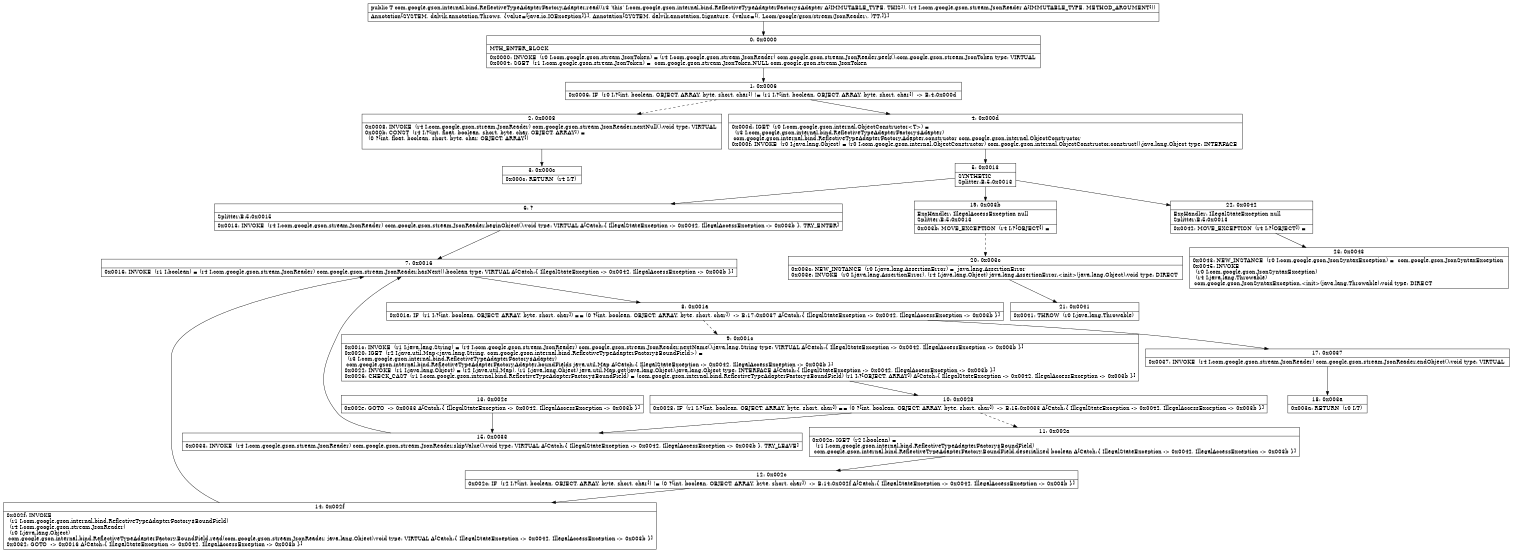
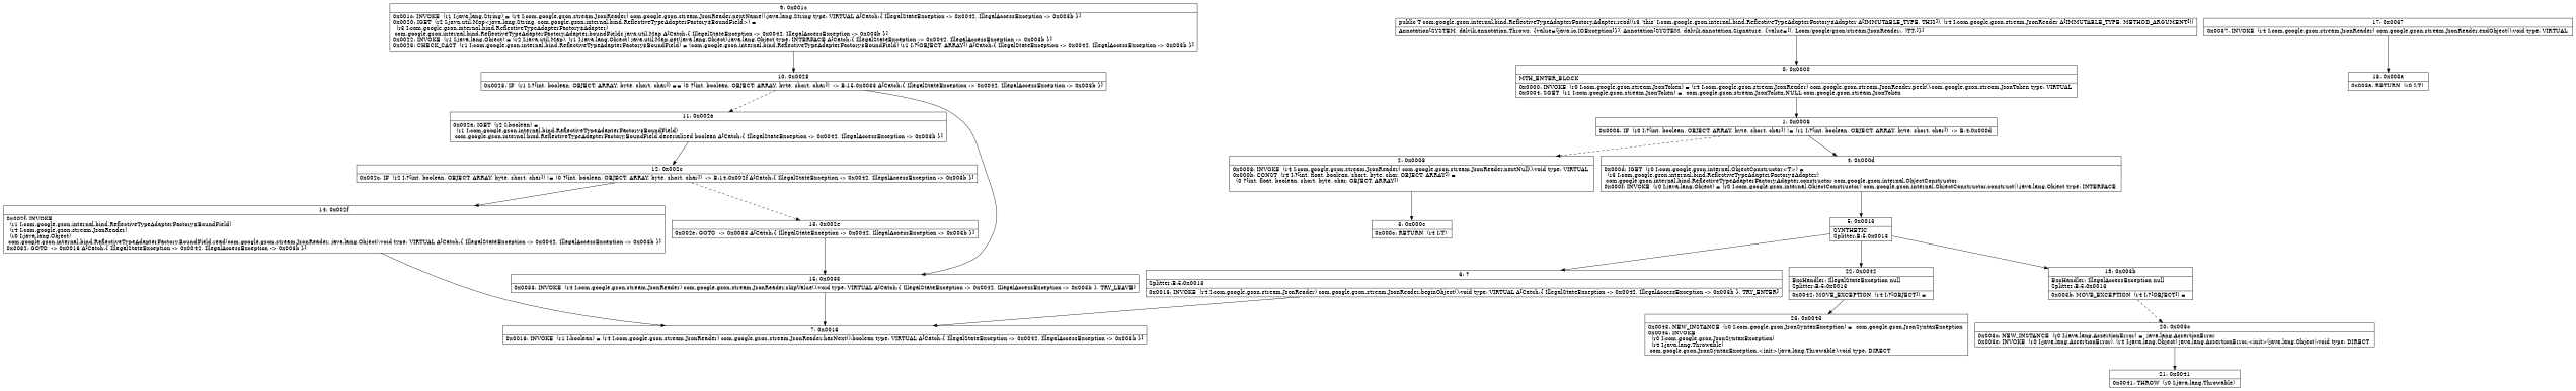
  digraph {
    node [shape=record]
    n1 [label="{0\:\ 0x0000|MTH_ENTER_BLOCK\l|0x0000: INVOKE  (r0 I:com.google.gson.stream.JsonToken) = (r4 I:com.google.gson.stream.JsonReader) com.google.gson.stream.JsonReader.peek():com.google.gson.stream.JsonToken type: VIRTUAL \l0x0004: SGET  (r1 I:com.google.gson.stream.JsonToken) =  com.google.gson.stream.JsonToken.NULL com.google.gson.stream.JsonToken \l}"]
    n2 [label="{1\:\ 0x0006|0x0006: IF  (r0 I:?[int, boolean, OBJECT, ARRAY, byte, short, char]) != (r1 I:?[int, boolean, OBJECT, ARRAY, byte, short, char])  \-\> B:4:0x000d \l}"]
    n3 [label="{2\:\ 0x0008|0x0008: INVOKE  (r4 I:com.google.gson.stream.JsonReader) com.google.gson.stream.JsonReader.nextNull():void type: VIRTUAL \l0x000b: CONST  (r4 I:?[int, float, boolean, short, byte, char, OBJECT, ARRAY]) = \l  (0 ?[int, float, boolean, short, byte, char, OBJECT, ARRAY])\l \l}"]
    n4 [label="{4\:\ 0x000d|0x000d: IGET  (r0 I:com.google.gson.internal.ObjectConstructor\<T\>) = \l  (r3 I:com.google.gson.internal.bind.ReflectiveTypeAdapterFactory$Adapter)\l com.google.gson.internal.bind.ReflectiveTypeAdapterFactory.Adapter.constructor com.google.gson.internal.ObjectConstructor \l0x000f: INVOKE  (r0 I:java.lang.Object) = (r0 I:com.google.gson.internal.ObjectConstructor) com.google.gson.internal.ObjectConstructor.construct():java.lang.Object type: INTERFACE \l}"]
    n5 [label="{3\:\ 0x000c|0x000c: RETURN  (r4 I:T) \l}"]
    n6 [label="{5\:\ 0x0013|SYNTHETIC\lSplitter:B:5:0x0013\l}"]
-   n7 [label="{6\:\ ?|Splitter:B:5:0x0015\l|0x0013: INVOKE  (r4 I:com.google.gson.stream.JsonReader) com.google.gson.stream.JsonReader.beginObject():void type: VIRTUAL A[Catch:\{ IllegalStateException \-\> 0x0042, IllegalAccessException \-\> 0x003b \}, TRY_ENTER]\l}"]
+   n7 [label="{6\:\ ?|Splitter:B:5:0x0013\l|0x0013: INVOKE  (r4 I:com.google.gson.stream.JsonReader) com.google.gson.stream.JsonReader.beginObject():void type: VIRTUAL A[Catch:\{ IllegalStateException \-\> 0x0042, IllegalAccessException \-\> 0x003b \}, TRY_ENTER]\l}"]
    n8 [label="{19\:\ 0x003b|ExcHandler: IllegalAccessException null\lSplitter:B:5:0x0013\l|0x003b: MOVE_EXCEPTION  (r4 I:?[OBJECT]) =  \l}"]
    n9 [label="{22\:\ 0x0042|ExcHandler: IllegalStateException null\lSplitter:B:5:0x0013\l|0x0042: MOVE_EXCEPTION  (r4 I:?[OBJECT]) =  \l}"]
    n10 [label="{7\:\ 0x0016|0x0016: INVOKE  (r1 I:boolean) = (r4 I:com.google.gson.stream.JsonReader) com.google.gson.stream.JsonReader.hasNext():boolean type: VIRTUAL A[Catch:\{ IllegalStateException \-\> 0x0042, IllegalAccessException \-\> 0x003b \}]\l}"]
    n11 [label="{20\:\ 0x003c|0x003c: NEW_INSTANCE  (r0 I:java.lang.AssertionError) =  java.lang.AssertionError \l0x003e: INVOKE  (r0 I:java.lang.AssertionError), (r4 I:java.lang.Object) java.lang.AssertionError.\<init\>(java.lang.Object):void type: DIRECT \l}"]
    n12 [label="{23\:\ 0x0043|0x0043: NEW_INSTANCE  (r0 I:com.google.gson.JsonSyntaxException) =  com.google.gson.JsonSyntaxException \l0x0045: INVOKE  \l  (r0 I:com.google.gson.JsonSyntaxException)\l  (r4 I:java.lang.Throwable)\l com.google.gson.JsonSyntaxException.\<init\>(java.lang.Throwable):void type: DIRECT \l}"]
-   n13 [label="{8\:\ 0x001a|0x001a: IF  (r1 I:?[int, boolean, OBJECT, ARRAY, byte, short, char]) == (0 ?[int, boolean, OBJECT, ARRAY, byte, short, char])  \-\> B:17:0x0037 A[Catch:\{ IllegalStateException \-\> 0x0042, IllegalAccessException \-\> 0x003b \}]\l}"]
    n14 [label="{9\:\ 0x001c|0x001c: INVOKE  (r1 I:java.lang.String) = (r4 I:com.google.gson.stream.JsonReader) com.google.gson.stream.JsonReader.nextName():java.lang.String type: VIRTUAL A[Catch:\{ IllegalStateException \-\> 0x0042, IllegalAccessException \-\> 0x003b \}]\l0x0020: IGET  (r2 I:java.util.Map\<java.lang.String, com.google.gson.internal.bind.ReflectiveTypeAdapterFactory$BoundField\>) = \l  (r3 I:com.google.gson.internal.bind.ReflectiveTypeAdapterFactory$Adapter)\l com.google.gson.internal.bind.ReflectiveTypeAdapterFactory.Adapter.boundFields java.util.Map A[Catch:\{ IllegalStateException \-\> 0x0042, IllegalAccessException \-\> 0x003b \}]\l0x0022: INVOKE  (r1 I:java.lang.Object) = (r2 I:java.util.Map), (r1 I:java.lang.Object) java.util.Map.get(java.lang.Object):java.lang.Object type: INTERFACE A[Catch:\{ IllegalStateException \-\> 0x0042, IllegalAccessException \-\> 0x003b \}]\l0x0026: CHECK_CAST  (r1 I:com.google.gson.internal.bind.ReflectiveTypeAdapterFactory$BoundField) = (com.google.gson.internal.bind.ReflectiveTypeAdapterFactory$BoundField) (r1 I:?[OBJECT, ARRAY]) A[Catch:\{ IllegalStateException \-\> 0x0042, IllegalAccessException \-\> 0x003b \}]\l}"]
    n15 [label="{17\:\ 0x0037|0x0037: INVOKE  (r4 I:com.google.gson.stream.JsonReader) com.google.gson.stream.JsonReader.endObject():void type: VIRTUAL \l}"]
    n16 [label="{10\:\ 0x0028|0x0028: IF  (r1 I:?[int, boolean, OBJECT, ARRAY, byte, short, char]) == (0 ?[int, boolean, OBJECT, ARRAY, byte, short, char])  \-\> B:15:0x0033 A[Catch:\{ IllegalStateException \-\> 0x0042, IllegalAccessException \-\> 0x003b \}]\l}"]
    n17 [label="{18\:\ 0x003a|0x003a: RETURN  (r0 I:T) \l}"]
    n18 [label="{11\:\ 0x002a|0x002a: IGET  (r2 I:boolean) = \l  (r1 I:com.google.gson.internal.bind.ReflectiveTypeAdapterFactory$BoundField)\l com.google.gson.internal.bind.ReflectiveTypeAdapterFactory.BoundField.deserialized boolean A[Catch:\{ IllegalStateException \-\> 0x0042, IllegalAccessException \-\> 0x003b \}]\l}"]
    n19 [label="{15\:\ 0x0033|0x0033: INVOKE  (r4 I:com.google.gson.stream.JsonReader) com.google.gson.stream.JsonReader.skipValue():void type: VIRTUAL A[Catch:\{ IllegalStateException \-\> 0x0042, IllegalAccessException \-\> 0x003b \}, TRY_LEAVE]\l}"]
    n20 [label="{12\:\ 0x002c|0x002c: IF  (r2 I:?[int, boolean, OBJECT, ARRAY, byte, short, char]) != (0 ?[int, boolean, OBJECT, ARRAY, byte, short, char])  \-\> B:14:0x002f A[Catch:\{ IllegalStateException \-\> 0x0042, IllegalAccessException \-\> 0x003b \}]\l}"]
    n21 [label="{13\:\ 0x002e|0x002e: GOTO  \-\> 0x0033 A[Catch:\{ IllegalStateException \-\> 0x0042, IllegalAccessException \-\> 0x003b \}]\l}"]
    n22 [label="{14\:\ 0x002f|0x002f: INVOKE  \l  (r1 I:com.google.gson.internal.bind.ReflectiveTypeAdapterFactory$BoundField)\l  (r4 I:com.google.gson.stream.JsonReader)\l  (r0 I:java.lang.Object)\l com.google.gson.internal.bind.ReflectiveTypeAdapterFactory.BoundField.read(com.google.gson.stream.JsonReader, java.lang.Object):void type: VIRTUAL A[Catch:\{ IllegalStateException \-\> 0x0042, IllegalAccessException \-\> 0x003b \}]\l0x0032: GOTO  \-\> 0x0016 A[Catch:\{ IllegalStateException \-\> 0x0042, IllegalAccessException \-\> 0x003b \}]\l}"]
    n23 [label="{21\:\ 0x0041|0x0041: THROW  (r0 I:java.lang.Throwable) \l}"]
    n24 [label="{public T com.google.gson.internal.bind.ReflectiveTypeAdapterFactory.Adapter.read((r3 'this' I:com.google.gson.internal.bind.ReflectiveTypeAdapterFactory$Adapter A[IMMUTABLE_TYPE, THIS]), (r4 I:com.google.gson.stream.JsonReader A[IMMUTABLE_TYPE, METHOD_ARGUMENT]))  | Annotation[SYSTEM, dalvik.annotation.Throws, \{value=[java.io.IOException]\}], Annotation[SYSTEM, dalvik.annotation.Signature, \{value=[(, Lcom\/google\/gson\/stream\/JsonReader;, )TT;]\}]\l}"]
    n1 -> n2
    n2 -> n3 [style=dashed]
    n2 -> n4
    n3 -> n5
    n4 -> n6
    n6 -> n7
    n6 -> n8
    n6 -> n9
    n7 -> n10
    n8 -> n11 [style=dashed]
    n9 -> n12
-   n10 -> n13
    n11 -> n23
-   n13 -> n14 [style=dashed]
-   n13 -> n15
    n14 -> n16
    n15 -> n17
    n16 -> n18 [style=dashed]
    n16 -> n19
    n18 -> n20
    n19 -> n10
+   n20 -> n21 [style=dashed]
    n20 -> n22
    n21 -> n19
    n22 -> n10
    n24 -> n1
  }
